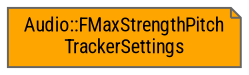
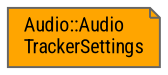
  digraph {
    rankdir=LR
    fontname="Roboto Condensed"
-   n1 [color=grey40 fillcolor=orange fontname="Roboto Condensed" fontsize=10 height=0.2 label="Audio::FMaxStrengthPitch\lTrackerSettings" shape=note style=filled width=0.4]
+   n1 [color=grey40 fillcolor=orange fontname="Roboto Condensed" fontsize=10 height=0.2 label="Audio::Audio\lTrackerSettings" shape=note style=filled width=0.4]
  }
